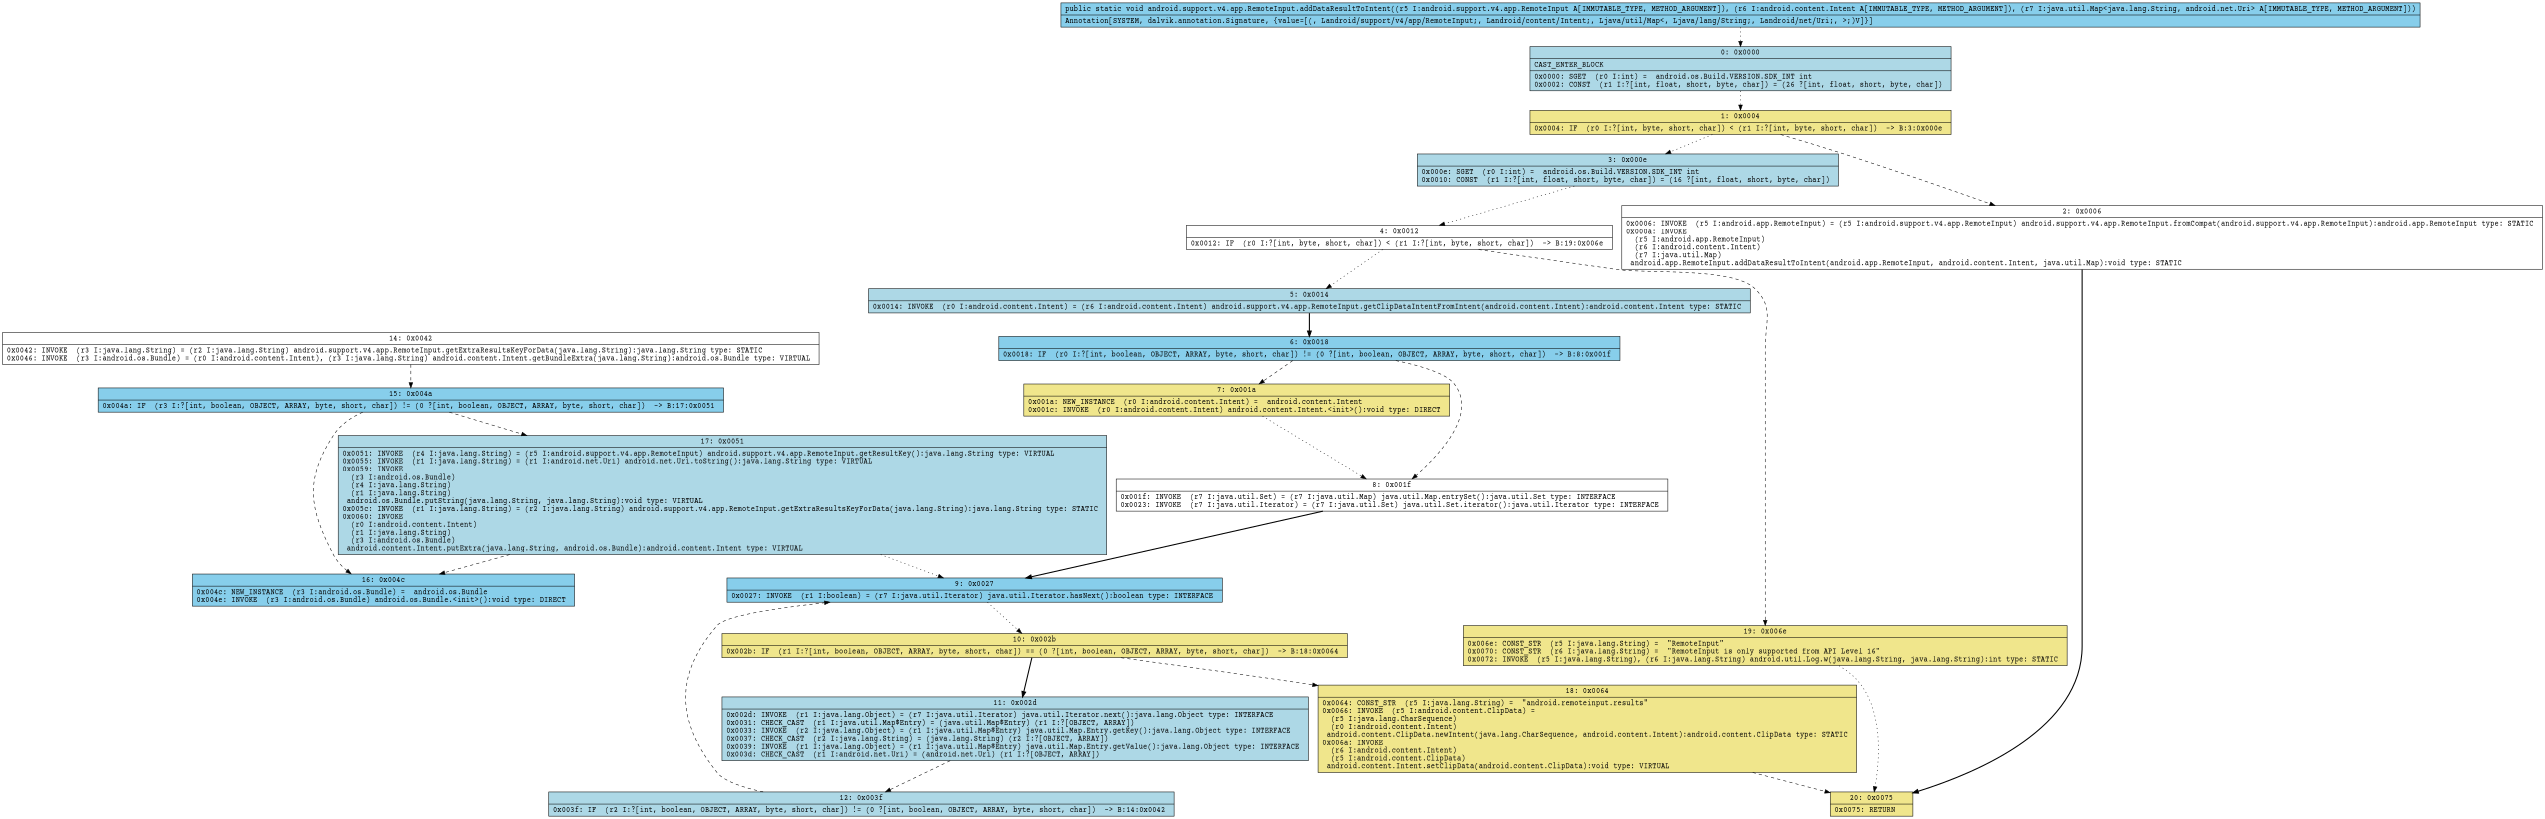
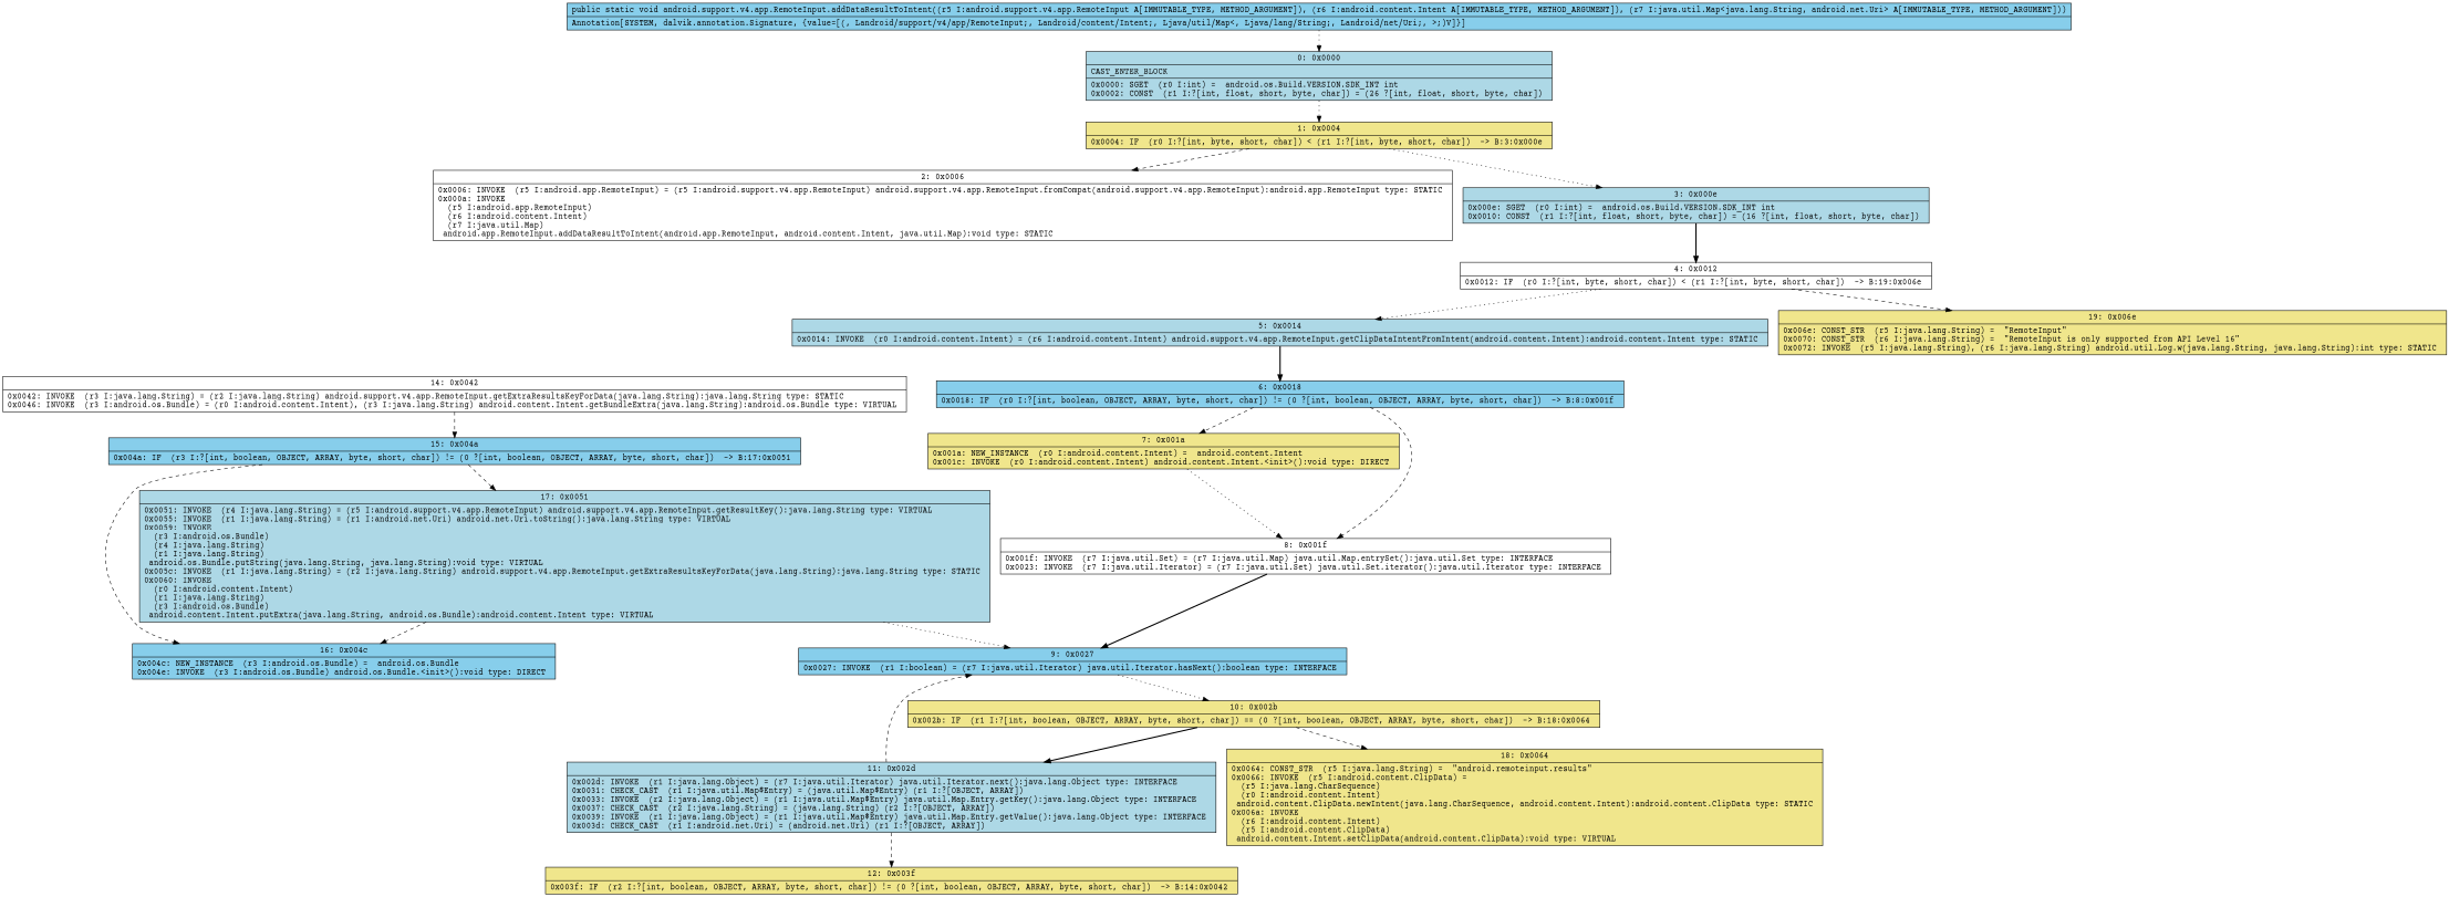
  digraph {
    fontname="Courier Prime"
    node [fillcolor=lightblue fontname="Courier Prime" shape=record style=filled]
    edge [fontname="Courier Prime" style=dashed]
    n1 [label="{0\:\ 0x0000|CAST_ENTER_BLOCK\l|0x0000: SGET  (r0 I:int) =  android.os.Build.VERSION.SDK_INT int \l0x0002: CONST  (r1 I:?[int, float, short, byte, char]) = (26 ?[int, float, short, byte, char]) \l}"]
    n2 [fillcolor=khaki label="{1\:\ 0x0004|0x0004: IF  (r0 I:?[int, byte, short, char]) \< (r1 I:?[int, byte, short, char])  \-\> B:3:0x000e \l}"]
    n3 [fillcolor=white label="{2\:\ 0x0006|0x0006: INVOKE  (r5 I:android.app.RemoteInput) = (r5 I:android.support.v4.app.RemoteInput) android.support.v4.app.RemoteInput.fromCompat(android.support.v4.app.RemoteInput):android.app.RemoteInput type: STATIC \l0x000a: INVOKE  \l  (r5 I:android.app.RemoteInput)\l  (r6 I:android.content.Intent)\l  (r7 I:java.util.Map)\l android.app.RemoteInput.addDataResultToIntent(android.app.RemoteInput, android.content.Intent, java.util.Map):void type: STATIC \l}"]
    n4 [label="{3\:\ 0x000e|0x000e: SGET  (r0 I:int) =  android.os.Build.VERSION.SDK_INT int \l0x0010: CONST  (r1 I:?[int, float, short, byte, char]) = (16 ?[int, float, short, byte, char]) \l}"]
-   n5 [fillcolor=khaki label="{20\:\ 0x0075|0x0075: RETURN   \l}"]
    n6 [fillcolor=white label="{4\:\ 0x0012|0x0012: IF  (r0 I:?[int, byte, short, char]) \< (r1 I:?[int, byte, short, char])  \-\> B:19:0x006e \l}"]
    n7 [label="{5\:\ 0x0014|0x0014: INVOKE  (r0 I:android.content.Intent) = (r6 I:android.content.Intent) android.support.v4.app.RemoteInput.getClipDataIntentFromIntent(android.content.Intent):android.content.Intent type: STATIC \l}"]
    n8 [fillcolor=khaki label="{19\:\ 0x006e|0x006e: CONST_STR  (r5 I:java.lang.String) =  \"RemoteInput\" \l0x0070: CONST_STR  (r6 I:java.lang.String) =  \"RemoteInput is only supported from API Level 16\" \l0x0072: INVOKE  (r5 I:java.lang.String), (r6 I:java.lang.String) android.util.Log.w(java.lang.String, java.lang.String):int type: STATIC \l}"]
    n9 [fillcolor=skyblue label="{6\:\ 0x0018|0x0018: IF  (r0 I:?[int, boolean, OBJECT, ARRAY, byte, short, char]) != (0 ?[int, boolean, OBJECT, ARRAY, byte, short, char])  \-\> B:8:0x001f \l}"]
    n10 [fillcolor=khaki label="{7\:\ 0x001a|0x001a: NEW_INSTANCE  (r0 I:android.content.Intent) =  android.content.Intent \l0x001c: INVOKE  (r0 I:android.content.Intent) android.content.Intent.\<init\>():void type: DIRECT \l}"]
    n11 [fillcolor=white label="{8\:\ 0x001f|0x001f: INVOKE  (r7 I:java.util.Set) = (r7 I:java.util.Map) java.util.Map.entrySet():java.util.Set type: INTERFACE \l0x0023: INVOKE  (r7 I:java.util.Iterator) = (r7 I:java.util.Set) java.util.Set.iterator():java.util.Iterator type: INTERFACE \l}"]
    n12 [fillcolor=skyblue label="{9\:\ 0x0027|0x0027: INVOKE  (r1 I:boolean) = (r7 I:java.util.Iterator) java.util.Iterator.hasNext():boolean type: INTERFACE \l}"]
    n13 [fillcolor=khaki label="{10\:\ 0x002b|0x002b: IF  (r1 I:?[int, boolean, OBJECT, ARRAY, byte, short, char]) == (0 ?[int, boolean, OBJECT, ARRAY, byte, short, char])  \-\> B:18:0x0064 \l}"]
    n14 [label="{11\:\ 0x002d|0x002d: INVOKE  (r1 I:java.lang.Object) = (r7 I:java.util.Iterator) java.util.Iterator.next():java.lang.Object type: INTERFACE \l0x0031: CHECK_CAST  (r1 I:java.util.Map$Entry) = (java.util.Map$Entry) (r1 I:?[OBJECT, ARRAY]) \l0x0033: INVOKE  (r2 I:java.lang.Object) = (r1 I:java.util.Map$Entry) java.util.Map.Entry.getKey():java.lang.Object type: INTERFACE \l0x0037: CHECK_CAST  (r2 I:java.lang.String) = (java.lang.String) (r2 I:?[OBJECT, ARRAY]) \l0x0039: INVOKE  (r1 I:java.lang.Object) = (r1 I:java.util.Map$Entry) java.util.Map.Entry.getValue():java.lang.Object type: INTERFACE \l0x003d: CHECK_CAST  (r1 I:android.net.Uri) = (android.net.Uri) (r1 I:?[OBJECT, ARRAY]) \l}"]
    n15 [fillcolor=khaki label="{18\:\ 0x0064|0x0064: CONST_STR  (r5 I:java.lang.String) =  \"android.remoteinput.results\" \l0x0066: INVOKE  (r5 I:android.content.ClipData) = \l  (r5 I:java.lang.CharSequence)\l  (r0 I:android.content.Intent)\l android.content.ClipData.newIntent(java.lang.CharSequence, android.content.Intent):android.content.ClipData type: STATIC \l0x006a: INVOKE  \l  (r6 I:android.content.Intent)\l  (r5 I:android.content.ClipData)\l android.content.Intent.setClipData(android.content.ClipData):void type: VIRTUAL \l}"]
-   n16 [label="{12\:\ 0x003f|0x003f: IF  (r2 I:?[int, boolean, OBJECT, ARRAY, byte, short, char]) != (0 ?[int, boolean, OBJECT, ARRAY, byte, short, char])  \-\> B:14:0x0042 \l}"]
+   n16 [fillcolor=khaki label="{12\:\ 0x003f|0x003f: IF  (r2 I:?[int, boolean, OBJECT, ARRAY, byte, short, char]) != (0 ?[int, boolean, OBJECT, ARRAY, byte, short, char])  \-\> B:14:0x0042 \l}"]
    n17 [fillcolor=white label="{14\:\ 0x0042|0x0042: INVOKE  (r3 I:java.lang.String) = (r2 I:java.lang.String) android.support.v4.app.RemoteInput.getExtraResultsKeyForData(java.lang.String):java.lang.String type: STATIC \l0x0046: INVOKE  (r3 I:android.os.Bundle) = (r0 I:android.content.Intent), (r3 I:java.lang.String) android.content.Intent.getBundleExtra(java.lang.String):android.os.Bundle type: VIRTUAL \l}"]
    n18 [fillcolor=skyblue label="{15\:\ 0x004a|0x004a: IF  (r3 I:?[int, boolean, OBJECT, ARRAY, byte, short, char]) != (0 ?[int, boolean, OBJECT, ARRAY, byte, short, char])  \-\> B:17:0x0051 \l}"]
    n19 [fillcolor=skyblue label="{16\:\ 0x004c|0x004c: NEW_INSTANCE  (r3 I:android.os.Bundle) =  android.os.Bundle \l0x004e: INVOKE  (r3 I:android.os.Bundle) android.os.Bundle.\<init\>():void type: DIRECT \l}"]
    n20 [label="{17\:\ 0x0051|0x0051: INVOKE  (r4 I:java.lang.String) = (r5 I:android.support.v4.app.RemoteInput) android.support.v4.app.RemoteInput.getResultKey():java.lang.String type: VIRTUAL \l0x0055: INVOKE  (r1 I:java.lang.String) = (r1 I:android.net.Uri) android.net.Uri.toString():java.lang.String type: VIRTUAL \l0x0059: INVOKE  \l  (r3 I:android.os.Bundle)\l  (r4 I:java.lang.String)\l  (r1 I:java.lang.String)\l android.os.Bundle.putString(java.lang.String, java.lang.String):void type: VIRTUAL \l0x005c: INVOKE  (r1 I:java.lang.String) = (r2 I:java.lang.String) android.support.v4.app.RemoteInput.getExtraResultsKeyForData(java.lang.String):java.lang.String type: STATIC \l0x0060: INVOKE  \l  (r0 I:android.content.Intent)\l  (r1 I:java.lang.String)\l  (r3 I:android.os.Bundle)\l android.content.Intent.putExtra(java.lang.String, android.os.Bundle):android.content.Intent type: VIRTUAL \l}"]
    n21 [fillcolor=skyblue label="{public static void android.support.v4.app.RemoteInput.addDataResultToIntent((r5 I:android.support.v4.app.RemoteInput A[IMMUTABLE_TYPE, METHOD_ARGUMENT]), (r6 I:android.content.Intent A[IMMUTABLE_TYPE, METHOD_ARGUMENT]), (r7 I:java.util.Map\<java.lang.String, android.net.Uri\> A[IMMUTABLE_TYPE, METHOD_ARGUMENT]))  | Annotation[SYSTEM, dalvik.annotation.Signature, \{value=[(, Landroid\/support\/v4\/app\/RemoteInput;, Landroid\/content\/Intent;, Ljava\/util\/Map\<, Ljava\/lang\/String;, Landroid\/net\/Uri;, \>;)V]\}]\l}"]
    n1 -> n2 [style=dotted]
    n2 -> n3
    n2 -> n4 [style=dotted]
-   n3 -> n5 [style=bold]
-   n4 -> n6 [style=dotted]
+   n4 -> n6 [style=bold]
    n6 -> n7 [style=dotted]
    n6 -> n8
    n7 -> n9 [style=bold]
-   n8 -> n5 [style=dotted]
    n9 -> n10
    n9 -> n11
    n10 -> n11 [style=dotted]
    n11 -> n12 [style=bold]
    n12 -> n13 [style=dotted]
    n13 -> n14 [style=bold]
    n13 -> n15
    n14 -> n16
-   n15 -> n5
-   n16 -> n12
+   n14 -> n12
    n17 -> n18
    n18 -> n19
    n18 -> n20
    n20 -> n12 [style=dotted]
    n20 -> n19
    n21 -> n1 [style=dotted]
  }
